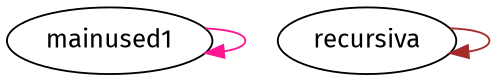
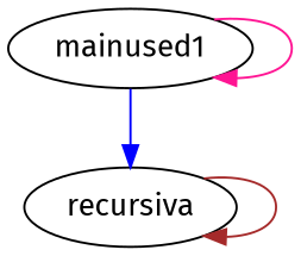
  digraph {
    fontname="Fira Sans"
    node [fontname="Fira Sans"]
    edge [fontname="Fira Sans"]
    mainused1
    recursiva
    mainused1 -> mainused1 [color=deeppink]
+   mainused1 -> recursiva [color=blue]
    recursiva -> recursiva [color=brown]
  }
